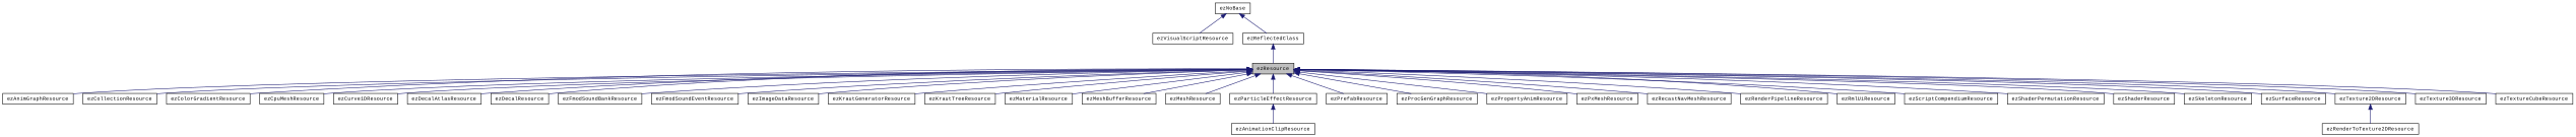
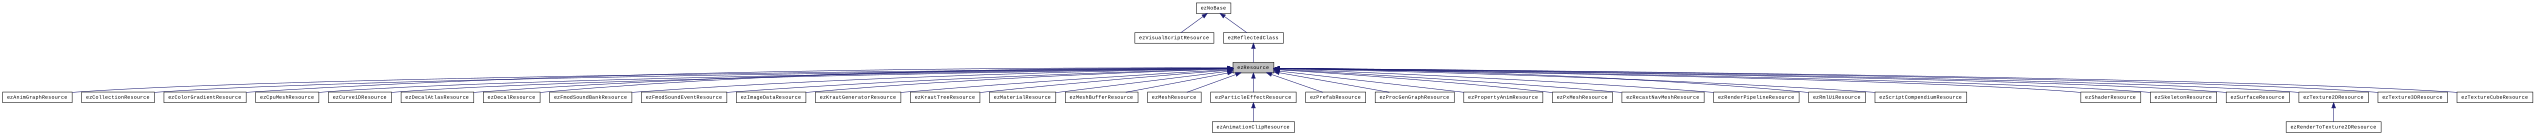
  digraph {
    fontname="Liberation Mono"
    rankdir=TB
    node [color=black fillcolor=white fontname="Liberation Mono" fontsize=10 shape=record style=filled]
    edge [color=midnightblue dir=back fontname="Liberation Mono" fontsize=10 labelfontname=Helvetica labelfontsize=10 style=solid]
    n1 [fillcolor=grey75 fontcolor=black height=0.2 label=ezResource width=0.4]
    n2 [height=0.2 label=ezAnimGraphResource width=0.4]
    n3 [height=0.2 label=ezCollectionResource width=0.4]
    n4 [height=0.2 label=ezColorGradientResource width=0.4]
    n5 [height=0.2 label=ezCpuMeshResource width=0.4]
    n6 [height=0.2 label=ezCurve1DResource width=0.4]
    n7 [height=0.2 label=ezDecalAtlasResource width=0.4]
    n8 [height=0.2 label=ezDecalResource width=0.4]
    n9 [height=0.2 label=ezFmodSoundBankResource width=0.4]
    n10 [height=0.2 label=ezFmodSoundEventResource width=0.4]
    n11 [height=0.2 label=ezImageDataResource width=0.4]
    n12 [height=0.2 label=ezKrautGeneratorResource width=0.4]
    n13 [height=0.2 label=ezKrautTreeResource width=0.4]
    n14 [height=0.2 label=ezMaterialResource width=0.4]
    n15 [height=0.2 label=ezMeshBufferResource width=0.4]
    n16 [height=0.2 label=ezMeshResource width=0.4]
    n17 [height=0.2 label=ezParticleEffectResource width=0.4]
    n18 [height=0.2 label=ezPrefabResource width=0.4]
    n19 [height=0.2 label=ezProcGenGraphResource width=0.4]
    n20 [height=0.2 label=ezPropertyAnimResource width=0.4]
    n21 [height=0.2 label=ezPxMeshResource width=0.4]
    n22 [height=0.2 label=ezRecastNavMeshResource width=0.4]
    n23 [height=0.2 label=ezRenderPipelineResource width=0.4]
    n24 [height=0.2 label=ezRmlUiResource width=0.4]
    n25 [height=0.2 label=ezScriptCompendiumResource width=0.4]
-   n26 [height=0.2 label=ezShaderPermutationResource width=0.4]
    n27 [height=0.2 label=ezShaderResource width=0.4]
    n28 [height=0.2 label=ezSkeletonResource width=0.4]
    n29 [height=0.2 label=ezSurfaceResource width=0.4]
    n30 [height=0.2 label=ezTexture2DResource width=0.4]
    n31 [height=0.2 label=ezTexture3DResource width=0.4]
    n32 [height=0.2 label=ezTextureCubeResource width=0.4]
    n33 [height=0.2 label=ezAnimationClipResource width=0.4]
    n34 [height=0.2 label=ezRenderToTexture2DResource width=0.4]
    n35 [height=0.2 label=ezVisualScriptResource width=0.4]
    n36 [height=0.2 label=ezReflectedClass width=0.4]
    n37 [height=0.2 label=ezNoBase width=0.4]
    n1 -> n2
    n1 -> n3
    n1 -> n4
    n1 -> n5
    n1 -> n6
    n1 -> n7
    n1 -> n8
    n1 -> n9
    n1 -> n10
    n1 -> n11
    n1 -> n12
    n1 -> n13
    n1 -> n14
    n1 -> n15
    n1 -> n16
    n1 -> n17
    n1 -> n18
    n1 -> n19
    n1 -> n20
    n1 -> n21
    n1 -> n22
    n1 -> n23
    n1 -> n24
    n1 -> n25
-   n1 -> n26
    n1 -> n27
    n1 -> n28
    n1 -> n29
    n1 -> n30
    n1 -> n31
    n1 -> n32
    n17 -> n33
    n30 -> n34
    n36 -> n1
    n37 -> n35
    n37 -> n36
  }
